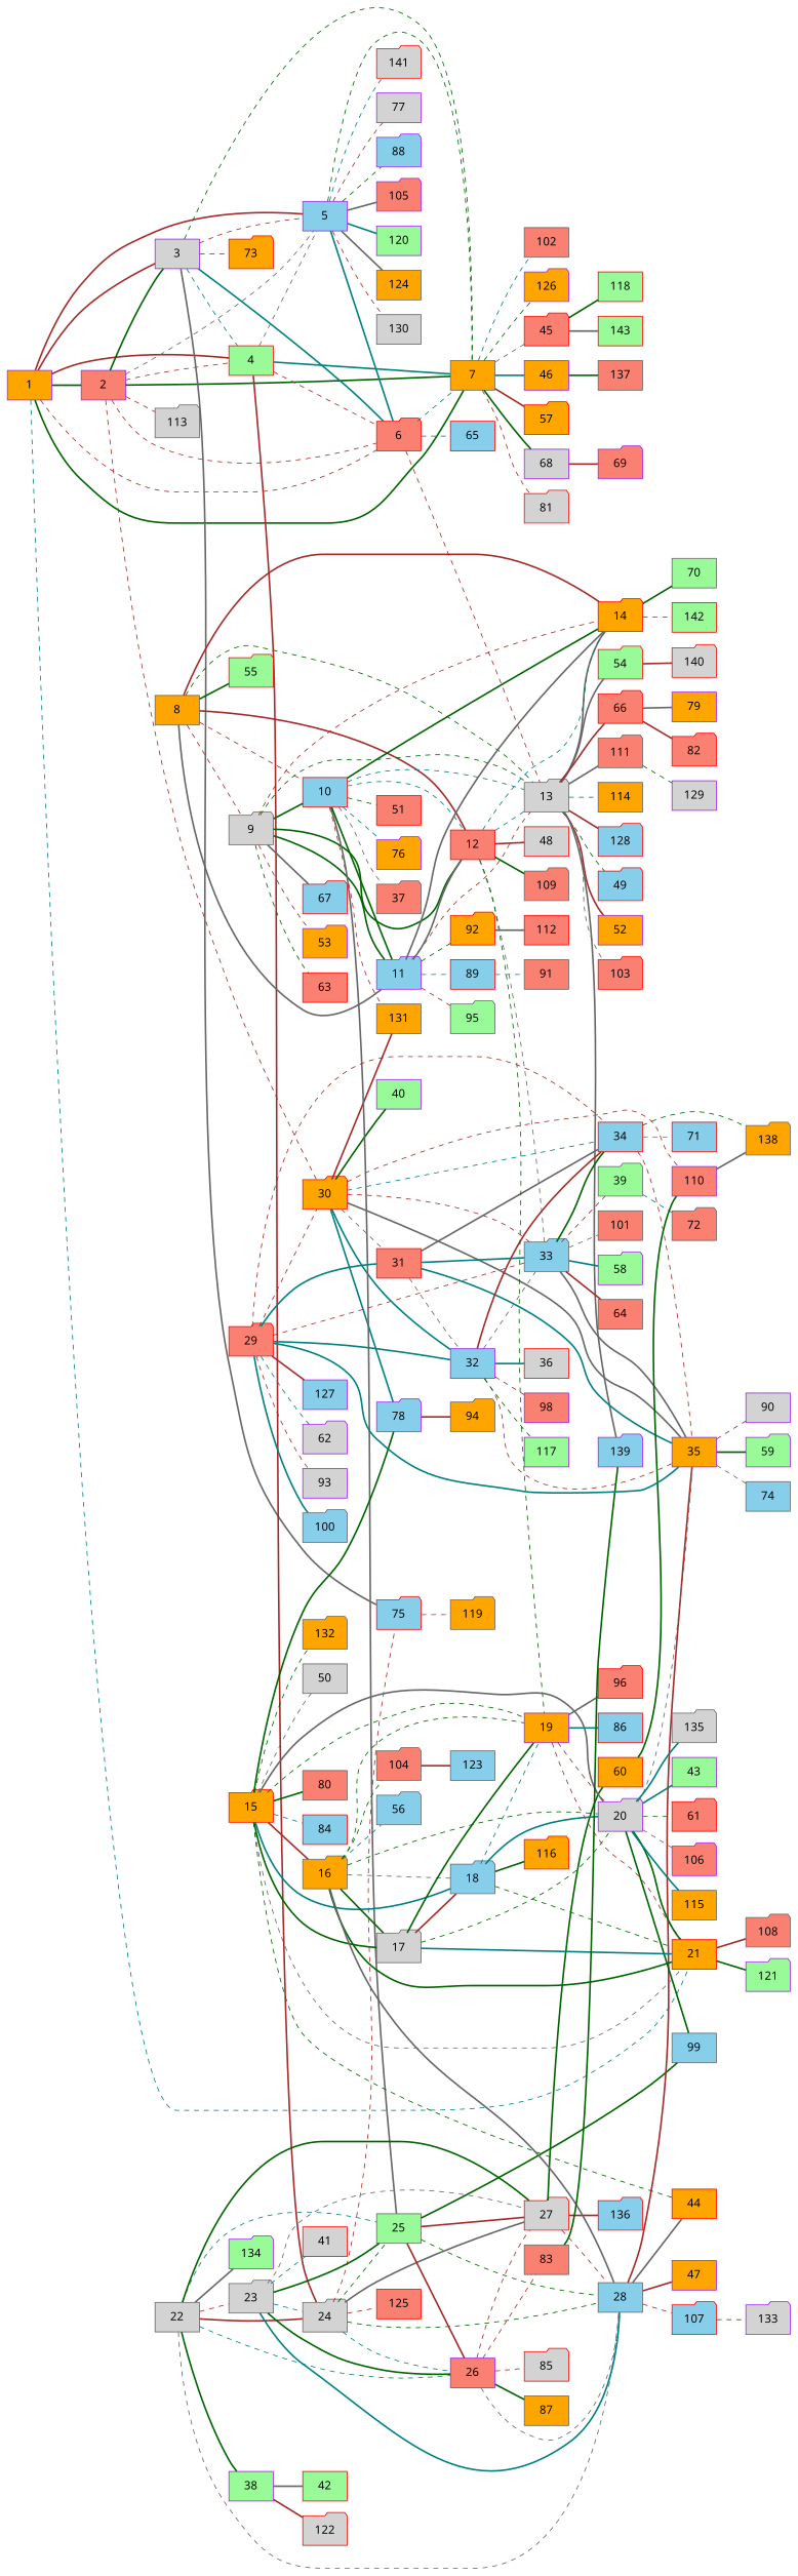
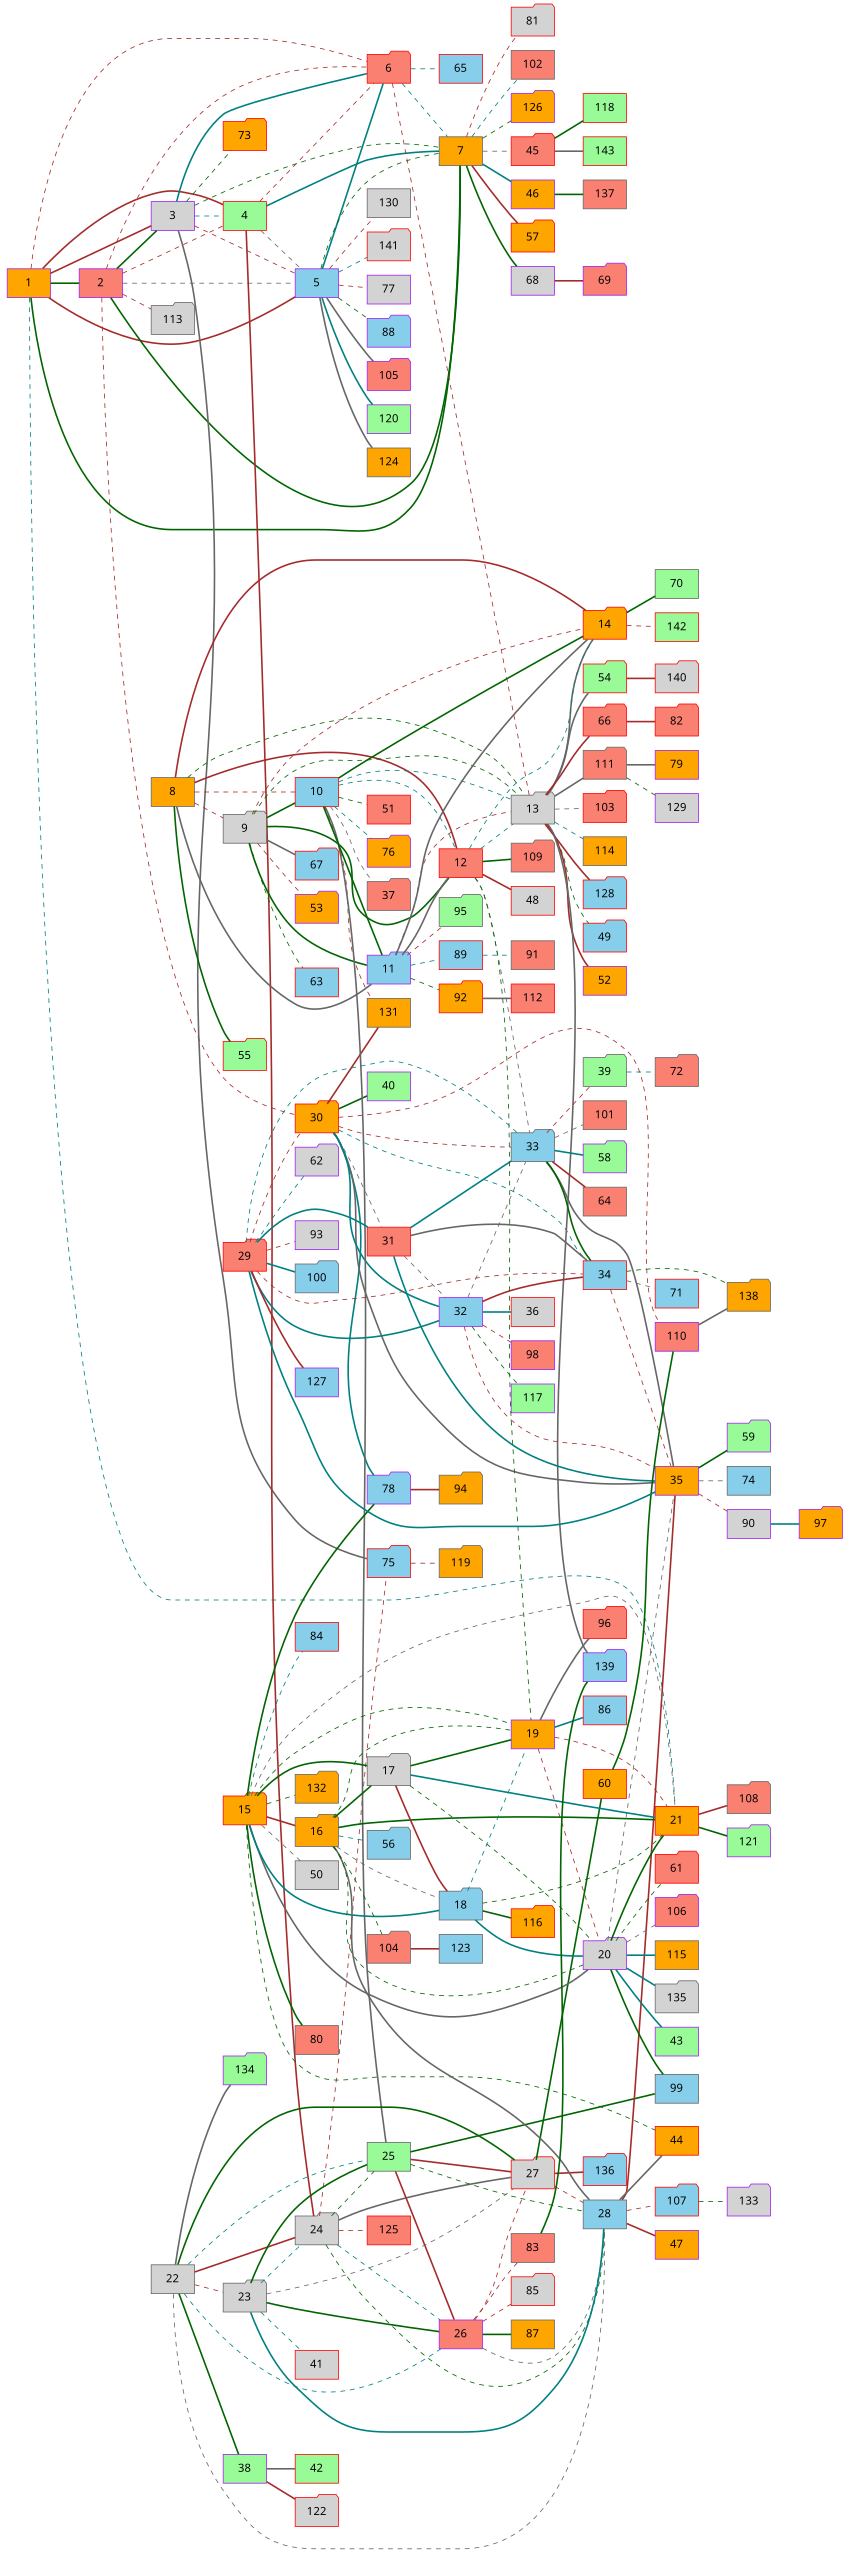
  graph {
    fontname="Noto Sans"
    rankdir=LR
    node [color=red fillcolor=orange fontname="Noto Sans" shape=box style=filled]
    edge [color=brown fontname="Noto Sans" style=bold]
    1 [color=purple]
    2 [color=purple fillcolor=salmon]
    3 [color=purple fillcolor=lightgrey]
    4 [fillcolor=palegreen]
    5 [color=purple fillcolor=skyblue]
    6 [fillcolor=salmon shape=folder]
    7 [color=gray40]
    21
    30 [shape=folder]
    113 [color=gray40 fillcolor=lightgrey shape=folder]
    73 [shape=folder]
    75 [fillcolor=skyblue shape=folder]
    24 [color=gray40 fillcolor=lightgrey shape=folder]
    77 [color=purple fillcolor=lightgrey]
    88 [color=purple fillcolor=skyblue shape=folder]
    105 [color=purple fillcolor=salmon shape=folder]
    120 [color=purple fillcolor=palegreen]
    124 [color=gray40]
    130 [color=gray40 fillcolor=lightgrey]
    141 [fillcolor=lightgrey shape=folder]
    13 [color=gray40 fillcolor=lightgrey shape=folder]
    65 [fillcolor=skyblue]
    45 [fillcolor=salmon shape=folder]
    46 [color=purple]
    57 [shape=folder]
    68 [color=purple fillcolor=lightgrey]
    81 [fillcolor=lightgrey shape=folder]
    102 [color=gray40 fillcolor=salmon]
    126 [color=purple shape=folder]
    108 [color=gray40 fillcolor=salmon shape=folder]
    121 [color=purple fillcolor=palegreen shape=folder]
    131 [color=gray40]
    33 [color=gray40 fillcolor=skyblue shape=folder]
    78 [color=purple fillcolor=skyblue shape=folder]
    35 [color=purple]
    31 [fillcolor=salmon]
    32 [color=purple fillcolor=skyblue]
    34 [fillcolor=skyblue]
    40 [color=purple fillcolor=palegreen]
    110 [color=purple fillcolor=salmon]
    119 [color=gray40 shape=folder]
    25 [color=gray40 fillcolor=palegreen]
    28 [color=gray40 fillcolor=skyblue]
    26 [color=purple fillcolor=salmon]
    27 [fillcolor=lightgrey shape=folder]
    125 [fillcolor=salmon]
    14 [shape=folder]
    49 [fillcolor=skyblue shape=folder]
    52 [color=purple]
    54 [fillcolor=palegreen shape=folder]
    66 [fillcolor=salmon shape=folder]
    103 [fillcolor=salmon shape=folder]
    111 [color=gray40 fillcolor=salmon shape=folder]
    114 [color=gray40]
    128 [fillcolor=skyblue shape=folder]
    139 [color=purple fillcolor=skyblue shape=folder]
    118 [fillcolor=palegreen]
    143 [fillcolor=palegreen]
    137 [color=gray40 fillcolor=salmon]
    69 [color=purple fillcolor=salmon shape=folder]
    8 [color=gray40]
    9 [color=gray40 fillcolor=lightgrey shape=folder]
    10 [fillcolor=skyblue]
    11 [color=purple fillcolor=skyblue shape=folder]
    12 [fillcolor=salmon]
    55 [fillcolor=palegreen shape=folder]
    53 [color=purple shape=folder]
-   63 [fillcolor=salmon]
+   63 [fillcolor=skyblue]
    67 [fillcolor=skyblue shape=folder]
    37 [color=gray40 fillcolor=salmon shape=folder]
    51 [fillcolor=salmon]
    76 [color=purple shape=folder]
    89 [fillcolor=skyblue]
    92 [shape=folder]
    95 [color=gray40 fillcolor=palegreen shape=folder]
    19 [color=purple]
    48 [fillcolor=lightgrey]
    109 [color=gray40 fillcolor=salmon shape=folder]
    70 [color=gray40 fillcolor=palegreen]
    142 [fillcolor=palegreen]
    99 [color=gray40 fillcolor=skyblue]
    91 [color=gray40 fillcolor=salmon]
    112 [fillcolor=salmon]
    20 [color=purple fillcolor=lightgrey shape=folder]
    86 [fillcolor=skyblue]
    96 [fillcolor=salmon shape=folder]
    39 [color=gray40 fillcolor=palegreen shape=folder]
    58 [color=purple fillcolor=palegreen shape=folder]
    64 [color=gray40 fillcolor=salmon]
    101 [color=gray40 fillcolor=salmon]
    140 [fillcolor=lightgrey shape=folder]
    79 [color=purple]
    82 [fillcolor=salmon shape=folder]
    129 [color=purple fillcolor=lightgrey]
    15 [shape=folder]
    16 [color=gray40 shape=folder]
    17 [color=gray40 fillcolor=lightgrey shape=folder]
    18 [color=gray40 fillcolor=skyblue shape=folder]
    44
    50 [color=gray40 fillcolor=lightgrey]
    80 [color=gray40 fillcolor=salmon]
    84 [fillcolor=skyblue]
    132 [color=gray40 shape=folder]
    56 [color=gray40 fillcolor=skyblue shape=folder]
    104 [color=gray40 fillcolor=salmon shape=folder]
    116 [shape=folder]
    43 [color=purple fillcolor=palegreen]
    61 [fillcolor=salmon shape=folder]
    106 [color=purple fillcolor=salmon shape=folder]
    115 [color=gray40]
    135 [color=gray40 fillcolor=lightgrey shape=folder]
    94 [color=gray40 shape=folder]
    47 [color=purple]
    107 [fillcolor=skyblue shape=folder]
    123 [color=gray40 fillcolor=skyblue]
    59 [color=purple fillcolor=palegreen shape=folder]
    74 [color=gray40 fillcolor=skyblue]
    90 [color=purple fillcolor=lightgrey]
    22 [color=gray40 fillcolor=lightgrey]
    23 [color=gray40 fillcolor=lightgrey shape=folder]
    38 [color=purple fillcolor=palegreen]
    134 [color=purple fillcolor=palegreen shape=folder]
    41 [fillcolor=lightgrey]
    83 [color=gray40 fillcolor=salmon]
    85 [fillcolor=lightgrey shape=folder]
    87 [color=gray40]
    60
    136 [fillcolor=skyblue shape=folder]
    42 [fillcolor=palegreen]
    122 [fillcolor=lightgrey shape=folder]
    133 [color=purple fillcolor=lightgrey shape=folder]
    29 [fillcolor=salmon shape=folder]
    62 [color=purple fillcolor=lightgrey shape=folder]
    93 [color=purple fillcolor=lightgrey]
    100 [color=gray40 fillcolor=skyblue shape=folder]
    127 [color=purple fillcolor=skyblue]
    36 [fillcolor=lightgrey]
    98 [color=purple fillcolor=salmon]
    117 [color=purple fillcolor=palegreen]
    71 [fillcolor=skyblue]
    138 [color=gray40 shape=folder]
    72 [color=gray40 fillcolor=salmon shape=folder]
+   97 [color=purple shape=folder]
    1 -- 2 [color=darkgreen]
    1 -- 3
    1 -- 4
    1 -- 5
    1 -- 6 [style=dashed]
    1 -- 7 [color=darkgreen]
    1 -- 21 [color=teal style=dashed]
    2 -- 3 [color=darkgreen]
    2 -- 4 [style=dashed]
    2 -- 5 [color=gray40 style=dashed]
    2 -- 6 [style=dashed]
    2 -- 7 [color=darkgreen]
    2 -- 30 [style=dashed]
    2 -- 113 [style=dashed]
    3 -- 4 [color=teal style=dashed]
    3 -- 5 [style=dashed]
    3 -- 6 [color=teal]
    3 -- 7 [color=darkgreen style=dashed]
    3 -- 73 [color=darkgreen style=dashed]
    3 -- 75 [color=gray40]
    4 -- 5 [color=gray40 style=dashed]
    4 -- 6 [style=dashed]
    4 -- 7 [color=teal]
    4 -- 24
    5 -- 6 [color=teal]
    5 -- 7 [color=darkgreen style=dashed]
    5 -- 77 [style=dashed]
    5 -- 88 [color=darkgreen style=dashed]
    5 -- 105 [color=gray40]
    5 -- 120 [color=teal]
    5 -- 124 [color=gray40]
    5 -- 130 [style=dashed]
    5 -- 141 [color=teal style=dashed]
    6 -- 7 [color=teal style=dashed]
    6 -- 13 [style=dashed]
    6 -- 65 [color=teal style=dashed]
    7 -- 45 [color=gray40 style=dashed]
    7 -- 46 [color=teal]
    7 -- 57
    7 -- 68 [color=darkgreen]
    7 -- 81 [style=dashed]
    7 -- 102 [color=teal style=dashed]
    7 -- 126 [color=darkgreen style=dashed]
    21 -- 108
    21 -- 121 [color=darkgreen]
    30 -- 131
    30 -- 33 [style=dashed]
    30 -- 78 [color=teal]
    30 -- 35 [color=gray40]
    30 -- 31 [color=gray40 style=dashed]
    30 -- 32 [color=teal]
    30 -- 34 [color=teal style=dashed]
    30 -- 40 [color=darkgreen]
    30 -- 110 [style=dashed]
    75 -- 119 [style=dashed]
    24 -- 75 [style=dashed]
    24 -- 25 [color=darkgreen style=dashed]
    24 -- 28 [color=darkgreen style=dashed]
    24 -- 26 [color=teal style=dashed]
    24 -- 27 [color=gray40]
    24 -- 125 [style=dashed]
    13 -- 14 [color=gray40]
    13 -- 49 [color=darkgreen style=dashed]
    13 -- 52
    13 -- 54 [color=gray40]
    13 -- 66
    13 -- 103 [color=gray40 style=dashed]
    13 -- 111 [color=gray40]
    13 -- 114 [color=teal style=dashed]
    13 -- 128
    13 -- 139 [color=gray40]
    45 -- 118 [color=darkgreen]
    45 -- 143 [color=gray40]
    46 -- 137 [color=darkgreen]
    68 -- 69
    33 -- 35 [color=gray40]
    33 -- 34 [color=darkgreen]
    33 -- 39 [style=dashed]
    33 -- 58 [color=teal]
    33 -- 64
    33 -- 101 [color=gray40 style=dashed]
    78 -- 94
    35 -- 59 [color=darkgreen]
    35 -- 74 [color=gray40 style=dashed]
    35 -- 90 [style=dashed]
    31 -- 33 [color=teal]
    31 -- 35 [color=teal]
    31 -- 32 [color=gray40 style=dashed]
    31 -- 34 [color=gray40]
    32 -- 33 [color=gray40 style=dashed]
    32 -- 35 [style=dashed]
    32 -- 34
    32 -- 36 [color=teal]
    32 -- 98 [style=dashed]
    32 -- 117 [color=darkgreen style=dashed]
    34 -- 35 [style=dashed]
    34 -- 71 [color=gray40 style=dashed]
    34 -- 138 [color=darkgreen style=dashed]
    110 -- 138 [color=gray40]
    25 -- 28 [color=darkgreen style=dashed]
    25 -- 26
    25 -- 27
    25 -- 99 [color=darkgreen]
    28 -- 35
    28 -- 44 [color=gray40]
    28 -- 47
    28 -- 107 [style=dashed]
    26 -- 28 [color=gray40 style=dashed]
    26 -- 27 [style=dashed]
    26 -- 83 [style=dashed]
    26 -- 85 [style=dashed]
    26 -- 87 [color=darkgreen]
    27 -- 28 [style=dashed]
    27 -- 60 [color=darkgreen]
    27 -- 136
    14 -- 70 [color=darkgreen]
    14 -- 142 [style=dashed]
    54 -- 140
-   66 -- 79 [color=gray40]
+   111 -- 79 [color=gray40]
    66 -- 82
    111 -- 129 [color=darkgreen style=dashed]
    8 -- 13 [color=darkgreen style=dashed]
    8 -- 14
    8 -- 9 [style=dashed]
    8 -- 10 [style=dashed]
    8 -- 11 [color=gray40]
    8 -- 12
    8 -- 55 [color=darkgreen]
    9 -- 13 [color=darkgreen style=dashed]
    9 -- 14 [style=dashed]
    9 -- 10 [color=darkgreen]
    9 -- 11 [color=darkgreen]
    9 -- 12 [color=darkgreen]
    9 -- 53 [style=dashed]
    9 -- 63 [color=darkgreen style=dashed]
    9 -- 67 [color=gray40]
    10 -- 13 [color=teal style=dashed]
    10 -- 131 [style=dashed]
    10 -- 25 [color=gray40]
    10 -- 14 [color=darkgreen]
    10 -- 11 [color=darkgreen]
    10 -- 12 [color=teal style=dashed]
    10 -- 37 [color=gray40 style=dashed]
    10 -- 51 [color=darkgreen style=dashed]
    10 -- 76 [color=teal style=dashed]
    11 -- 13 [style=dashed]
    11 -- 14 [color=gray40]
    11 -- 12 [color=gray40]
    11 -- 89 [color=teal style=dashed]
    11 -- 92 [color=darkgreen style=dashed]
    11 -- 95 [style=dashed]
    12 -- 13 [color=teal style=dashed]
    12 -- 33 [color=gray40 style=dashed]
    12 -- 14 [color=teal style=dashed]
    12 -- 19 [color=darkgreen style=dashed]
    12 -- 48
    12 -- 109 [color=darkgreen]
    89 -- 91 [color=teal style=dashed]
    92 -- 112 [color=gray40]
    19 -- 21 [style=dashed]
    19 -- 20 [style=dashed]
    19 -- 86 [color=teal]
    19 -- 96 [color=gray40]
    20 -- 21 [color=darkgreen]
    20 -- 35 [color=gray40 style=dashed]
    20 -- 99 [color=darkgreen]
    20 -- 43 [color=teal]
    20 -- 61 [color=darkgreen style=dashed]
    20 -- 106 [color=gray40 style=dashed]
    20 -- 115 [color=teal]
    20 -- 135 [color=teal]
    39 -- 72 [color=teal style=dashed]
    15 -- 21 [color=gray40 style=dashed]
    15 -- 78 [color=darkgreen]
    15 -- 19 [color=darkgreen style=dashed]
    15 -- 20 [color=gray40]
    15 -- 16
    15 -- 17 [color=darkgreen]
    15 -- 18 [color=teal]
    15 -- 44 [color=darkgreen style=dashed]
    15 -- 50 [color=gray40 style=dashed]
    15 -- 80 [color=darkgreen]
    15 -- 84 [color=teal style=dashed]
    15 -- 132 [color=darkgreen style=dashed]
    16 -- 21 [color=darkgreen]
    16 -- 28 [color=gray40]
    16 -- 19 [color=darkgreen style=dashed]
    16 -- 20 [color=darkgreen style=dashed]
    16 -- 17 [color=darkgreen]
    16 -- 18 [color=gray40 style=dashed]
    16 -- 56 [color=teal style=dashed]
    16 -- 104 [color=darkgreen style=dashed]
    17 -- 21 [color=teal]
    17 -- 19 [color=darkgreen]
    17 -- 20 [color=darkgreen style=dashed]
    17 -- 18
    18 -- 21 [color=darkgreen style=dashed]
    18 -- 19 [color=teal style=dashed]
    18 -- 20 [color=teal]
    18 -- 116 [color=darkgreen]
    104 -- 123
    107 -- 133 [color=darkgreen style=dashed]
+   90 -- 97 [color=teal]
    22 -- 24
    22 -- 25 [color=teal style=dashed]
    22 -- 28 [color=gray40 style=dashed]
    22 -- 26 [color=teal style=dashed]
    22 -- 27 [color=darkgreen]
    22 -- 23 [style=dashed]
    22 -- 38 [color=darkgreen]
    22 -- 134 [color=gray40]
    23 -- 24 [color=teal style=dashed]
    23 -- 25 [color=darkgreen]
    23 -- 28 [color=teal]
    23 -- 26 [color=darkgreen]
    23 -- 27 [color=gray40 style=dashed]
    23 -- 41 [color=teal style=dashed]
    38 -- 42 [color=gray40]
    38 -- 122
    83 -- 139 [color=darkgreen]
    60 -- 110 [color=darkgreen]
    29 -- 30 [style=dashed]
-   29 -- 33 [style=dashed]
+   29 -- 33 [color=teal style=dashed]
    29 -- 35 [color=teal]
    29 -- 31 [color=teal]
    29 -- 32 [color=teal]
    29 -- 34 [style=dashed]
    29 -- 62 [color=teal style=dashed]
    29 -- 93 [style=dashed]
    29 -- 100 [color=teal]
    29 -- 127
  }
